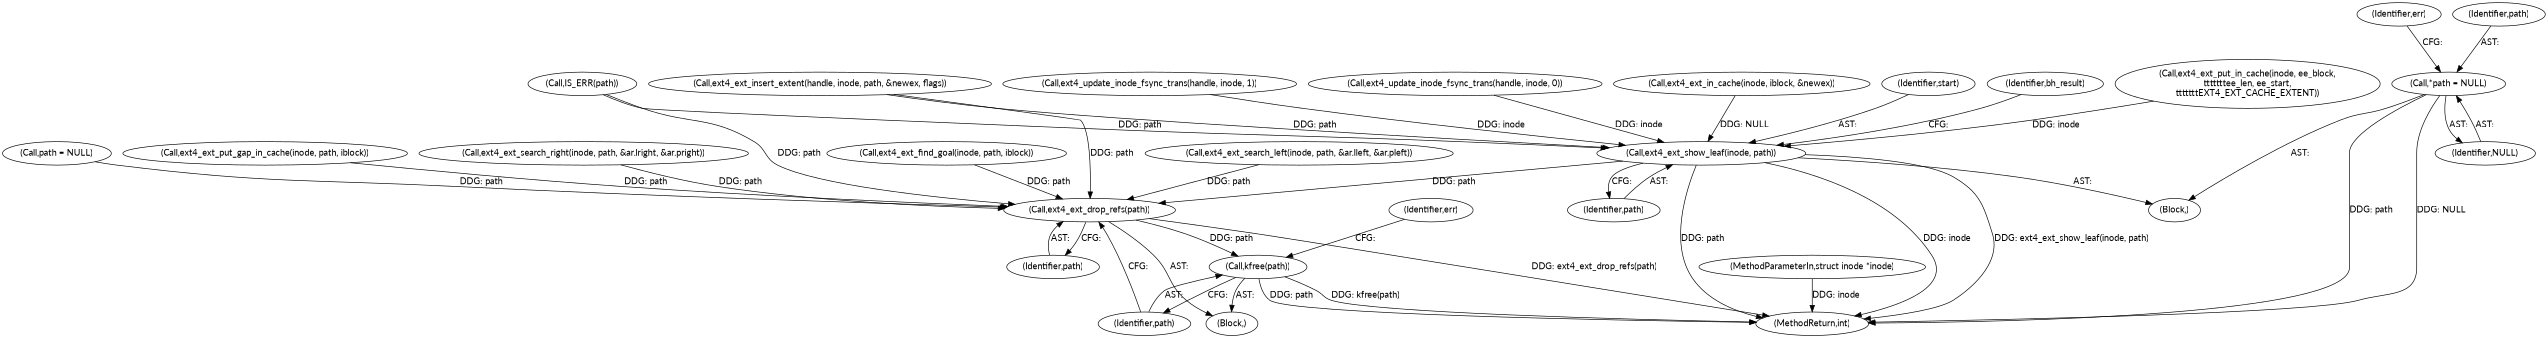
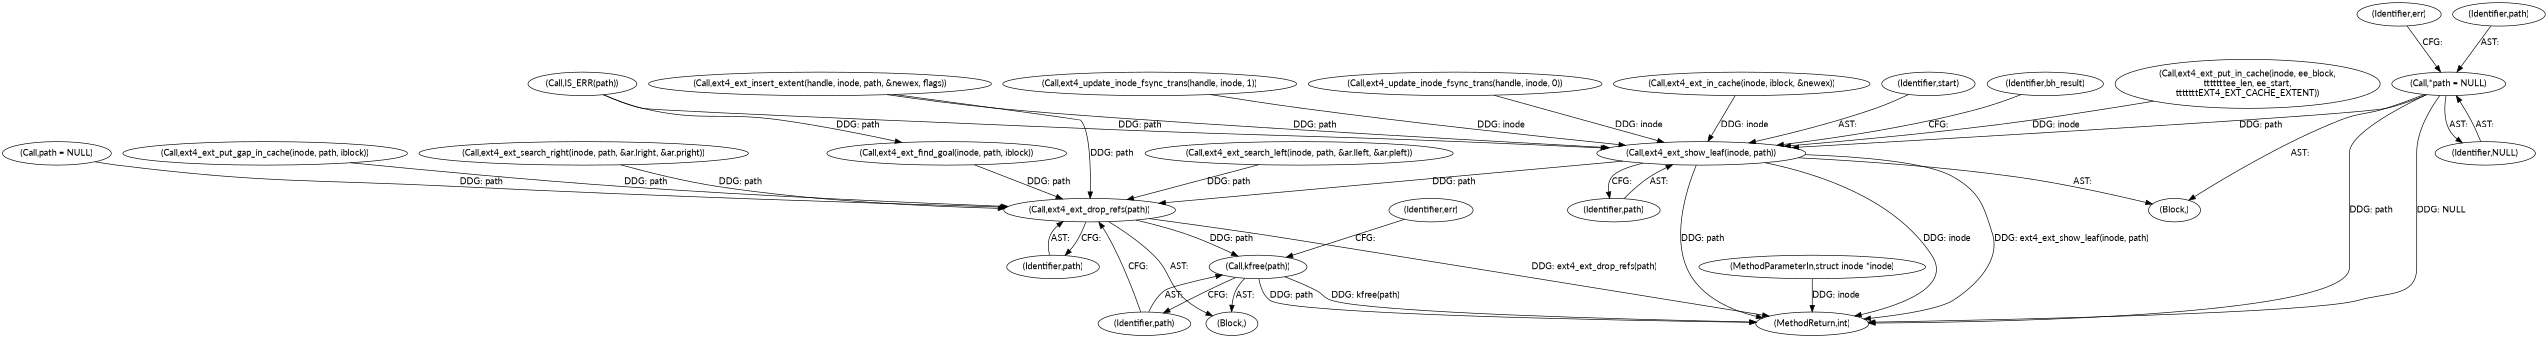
  digraph {
    fontname=Lato
    node [fontname=Lato]
    edge [fontname=Lato]
    n1 [label="(Call,*path = NULL)"]
    n2 [label="(Call,ext4_ext_show_leaf(inode, path))"]
    n3 [label="(Identifier,NULL)"]
    n4 [label="(Block,)"]
    n5 [label="(MethodReturn,int)"]
    n6 [label="(Call,ext4_ext_drop_refs(path))"]
    n7 [label="(Identifier,path)"]
    n8 [label="(Call,kfree(path))"]
    n9 [label="(Block,)"]
    n10 [label="(Identifier,path)"]
    n11 [label="(Identifier,path)"]
    n12 [label="(Call,ext4_update_inode_fsync_trans(handle, inode, 1))"]
    n13 [label="(Call,IS_ERR(path))"]
    n14 [label="(Call,ext4_ext_find_goal(inode, path, iblock))"]
    n15 [label="(MethodParameterIn,struct inode *inode)"]
    n16 [label="(Identifier,err)"]
    n17 [label="(Call,ext4_ext_search_left(inode, path, &ar.lleft, &ar.pleft))"]
    n18 [label="(Call,path = NULL)"]
    n19 [label="(Call,ext4_update_inode_fsync_trans(handle, inode, 0))"]
    n20 [label="(Call,ext4_ext_put_gap_in_cache(inode, path, iblock))"]
    n21 [label="(Call,ext4_ext_in_cache(inode, iblock, &newex))"]
    n22 [label="(Call,ext4_ext_insert_extent(handle, inode, path, &newex, flags))"]
    n23 [label="(Identifier,start)"]
    n24 [label="(Call,ext4_ext_search_right(inode, path, &ar.lright, &ar.pright))"]
    n25 [label="(Identifier,bh_result)"]
    n26 [label="(Call,ext4_ext_put_in_cache(inode, ee_block,\n\t\t\t\t\t\t\tee_len, ee_start,\n\t\t\t\t\t\t\tEXT4_EXT_CACHE_EXTENT))"]
    n27 [label="(Identifier,err)"]
    n28 [label="(Identifier,path)"]
+   n1 -> n2 [label="DDG: path"]
    n1 -> n3 [label="AST: "]
    n1 -> n4 [label="AST: "]
    n1 -> n5 [label="DDG: NULL"]
    n1 -> n5 [label="DDG: path"]
    n2 -> n4 [label="AST: "]
    n2 -> n5 [label="DDG: ext4_ext_show_leaf(inode, path)"]
    n2 -> n5 [label="DDG: path"]
    n2 -> n5 [label="DDG: inode"]
    n2 -> n6 [label="DDG: path"]
    n2 -> n7 [label="CFG: "]
    n3 -> n1 [label="AST: "]
    n6 -> n5 [label="DDG: ext4_ext_drop_refs(path)"]
    n6 -> n8 [label="DDG: path"]
    n6 -> n9 [label="AST: "]
    n6 -> n10 [label="CFG: "]
    n7 -> n2 [label="AST: "]
    n8 -> n5 [label="DDG: kfree(path)"]
    n8 -> n5 [label="DDG: path"]
    n8 -> n9 [label="AST: "]
    n8 -> n11 [label="CFG: "]
    n10 -> n6 [label="AST: "]
    n11 -> n6 [label="CFG: "]
    n11 -> n8 [label="AST: "]
    n12 -> n2 [label="DDG: inode"]
    n13 -> n2 [label="DDG: path"]
-   n13 -> n6 [label="DDG: path"]
+   n13 -> n14 [label="DDG: path"]
    n14 -> n6 [label="DDG: path"]
    n15 -> n5 [label="DDG: inode"]
    n16 -> n1 [label="CFG: "]
    n17 -> n6 [label="DDG: path"]
    n18 -> n6 [label="DDG: path"]
    n19 -> n2 [label="DDG: inode"]
    n20 -> n6 [label="DDG: path"]
-   n21 -> n2 [label="DDG: NULL"]
+   n21 -> n2 [label="DDG: inode"]
    n22 -> n2 [label="DDG: path"]
    n22 -> n6 [label="DDG: path"]
    n23 -> n2 [label="AST: "]
    n24 -> n6 [label="DDG: path"]
    n25 -> n2 [label="CFG: "]
    n26 -> n2 [label="DDG: inode"]
    n27 -> n8 [label="CFG: "]
    n28 -> n1 [label="AST: "]
  }
